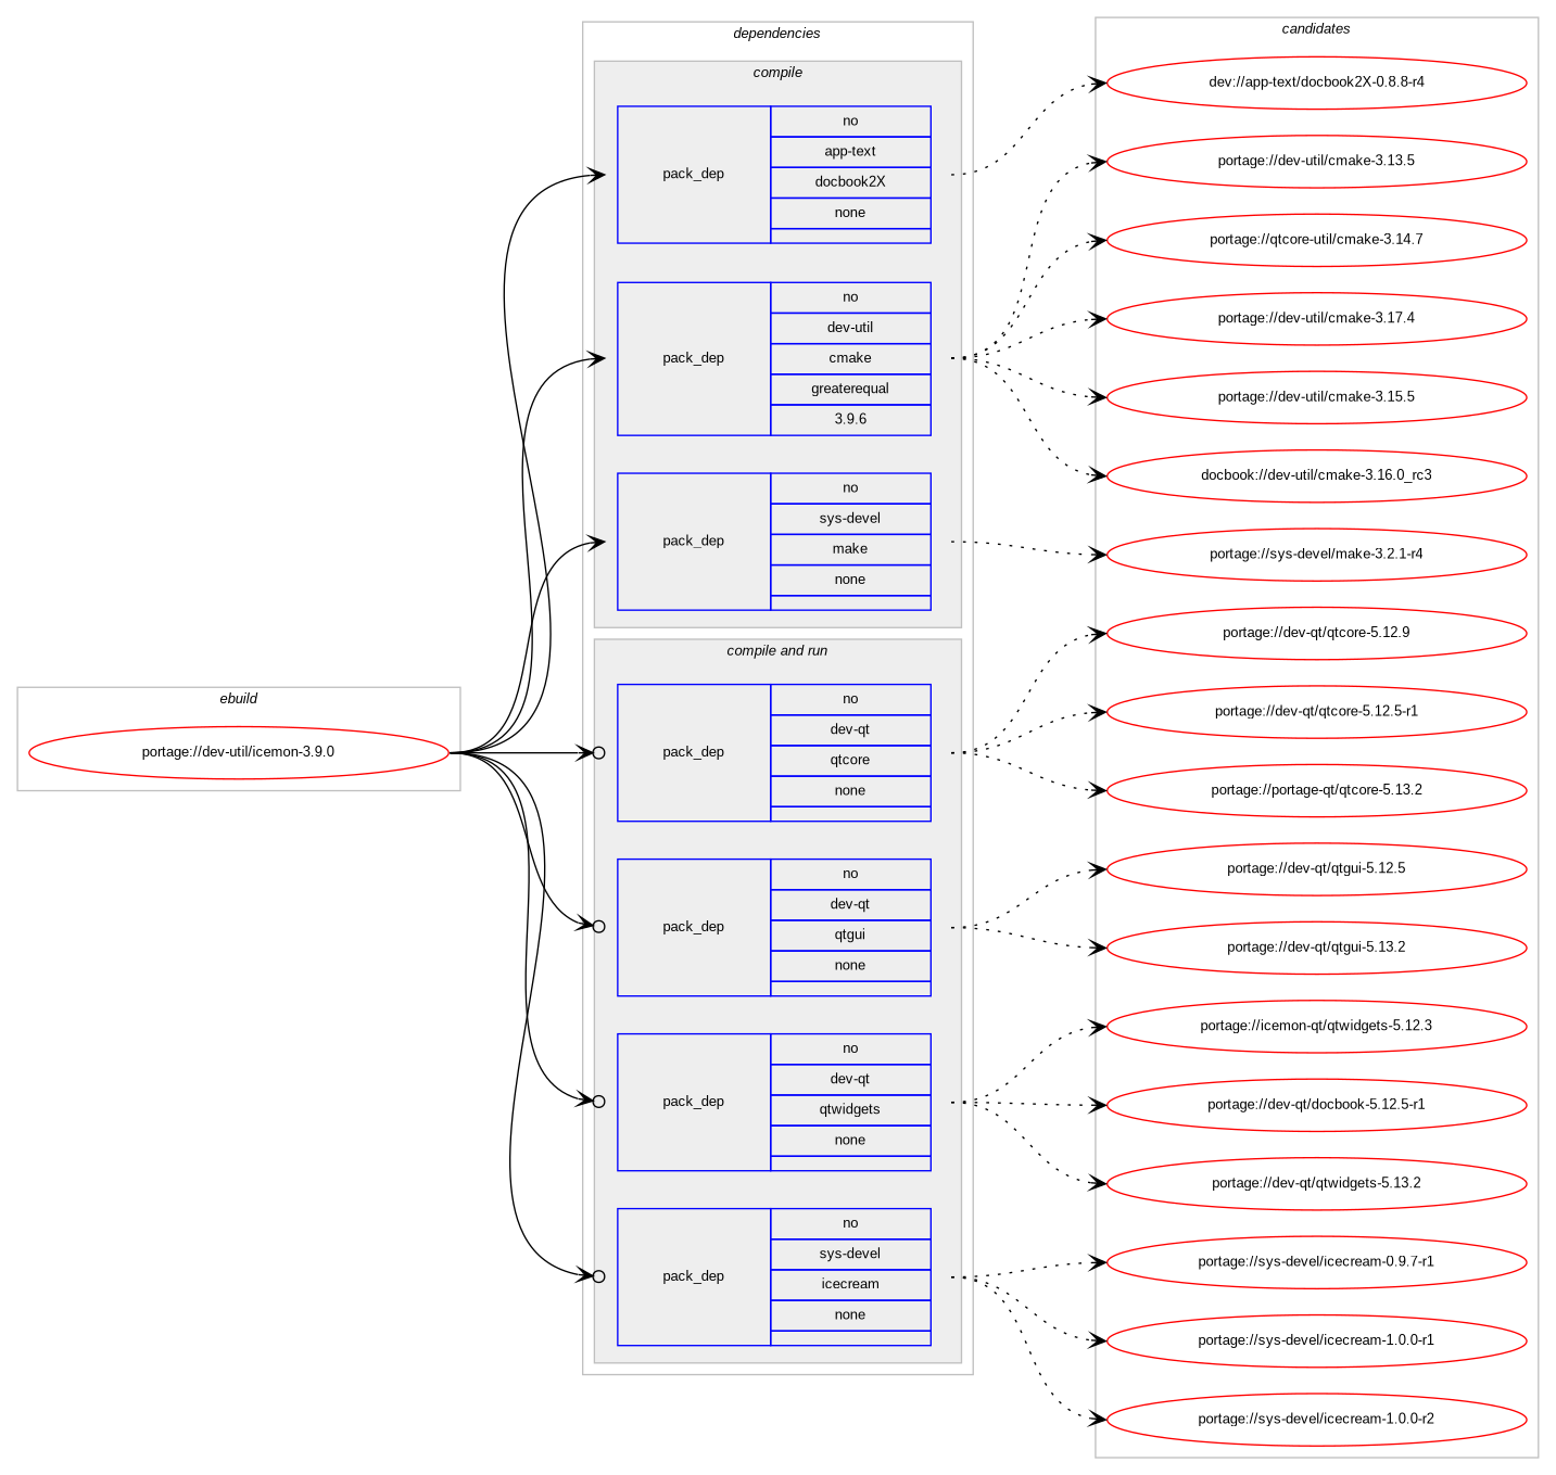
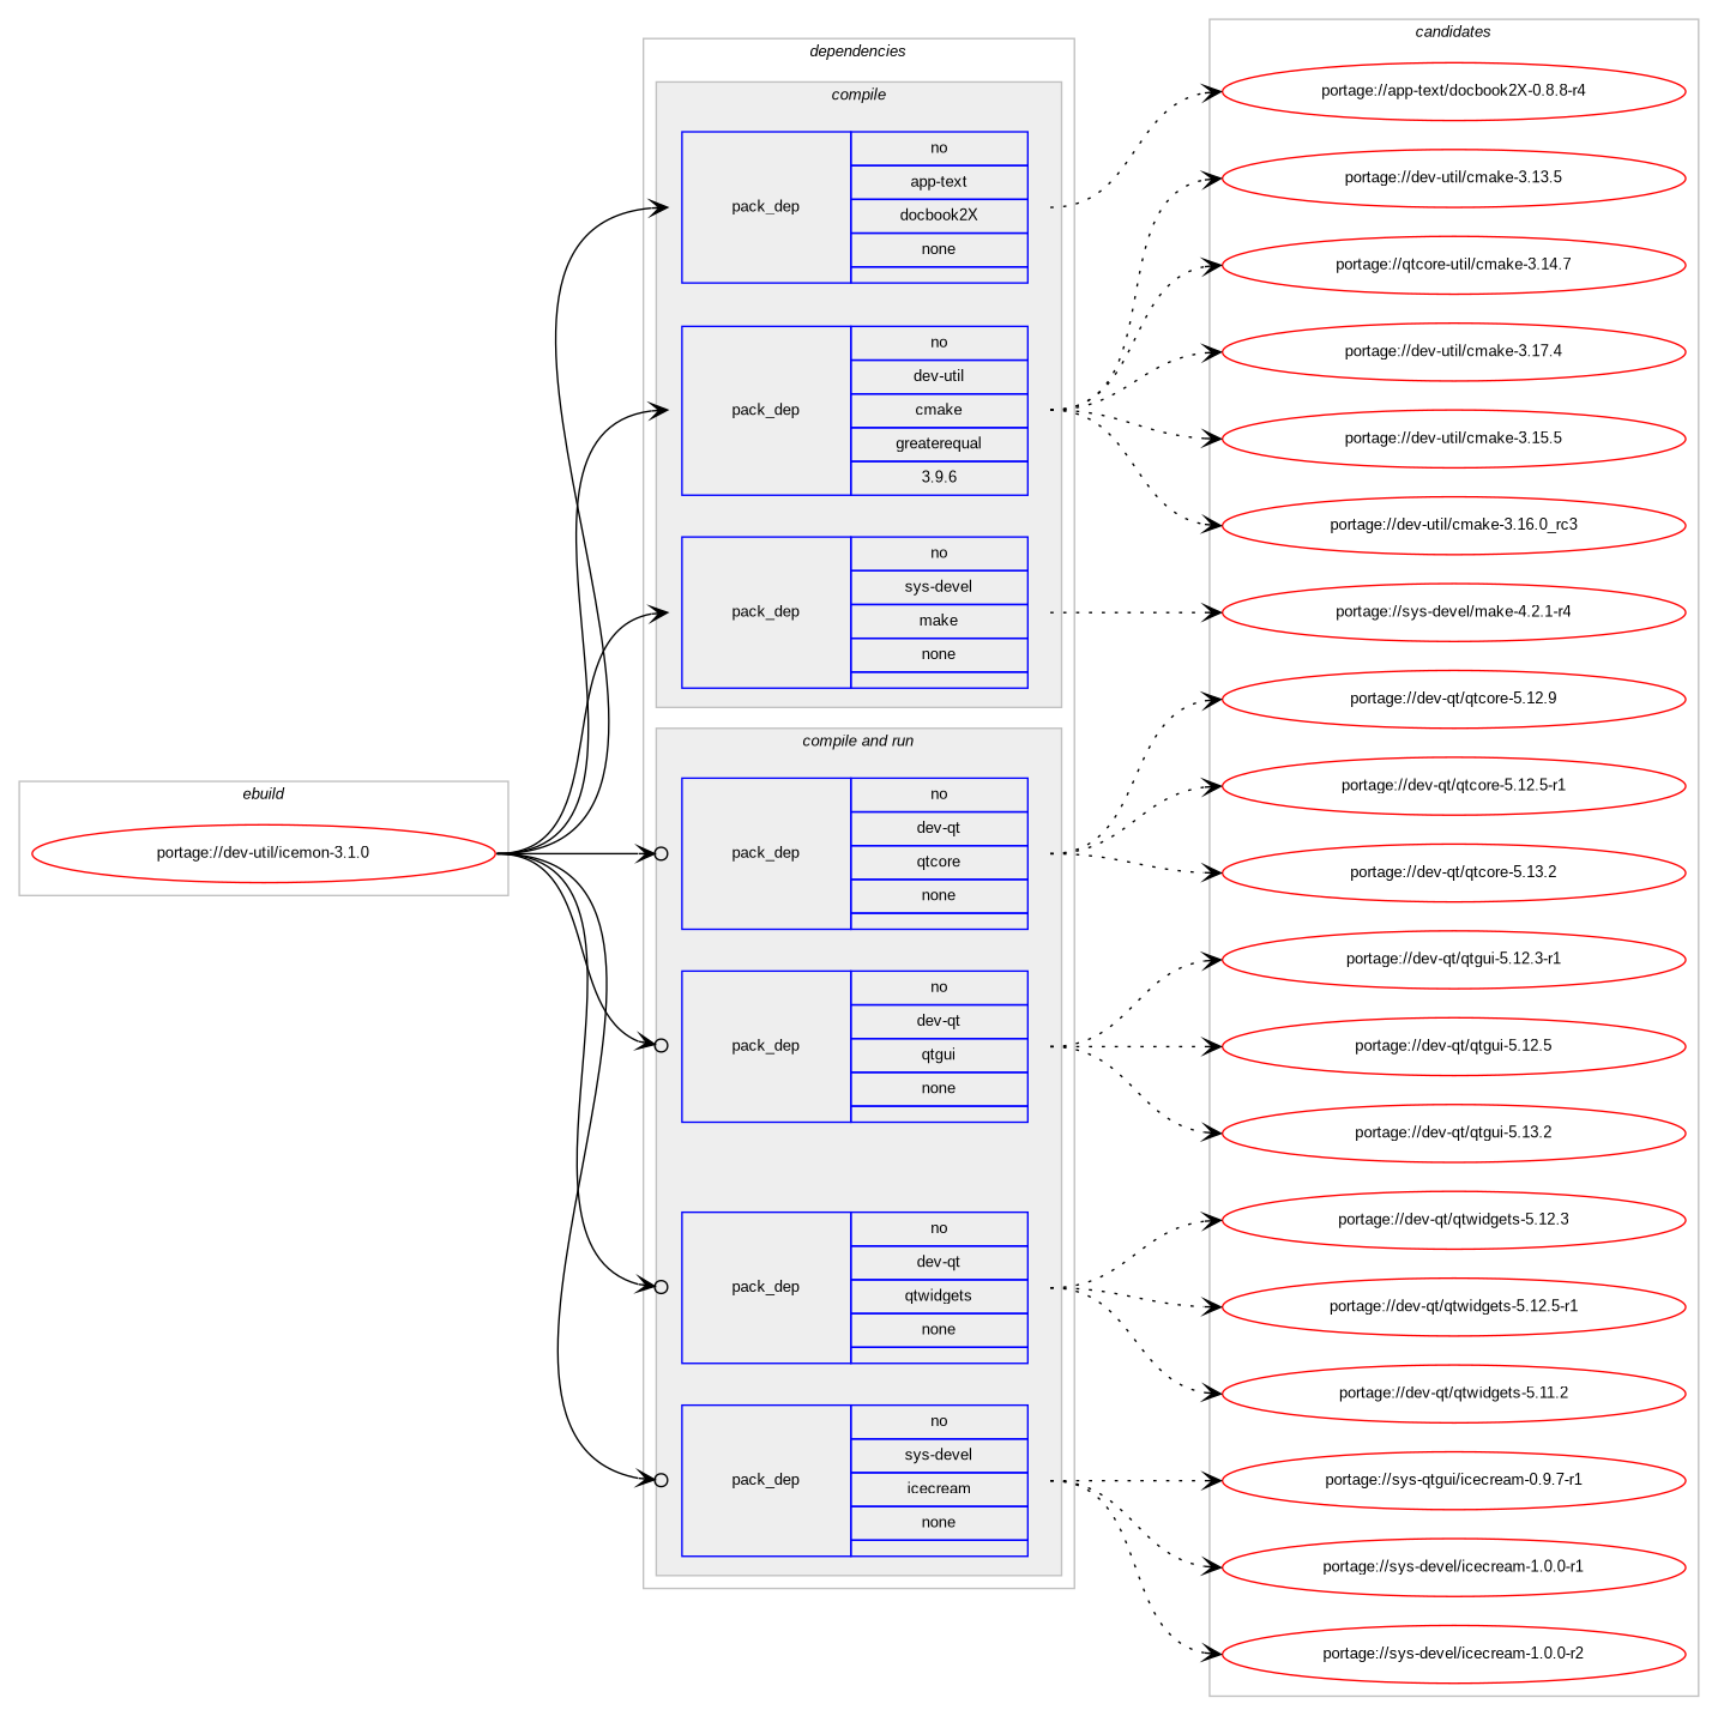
  digraph {
    compound=true
    concentrate=true
    fontname="Liberation Sans"
    fontsize=10
    newrank=true
    rankdir=LR
    ranksep=1.5
    node [color=red fontname="Liberation Sans" fontsize=10]
    edge [arrowhead=vee fontname="Liberation Sans" headport=w style=dotted tailport=e weight=100]
-   n1 [label="portage://dev-util/icemon-3.9.0" width=4]
+   n1 [label="portage://dev-util/icemon-3.1.0" width=4]
    n2 [color=blue label=<<TABLE BORDER="0" CELLBORDER="1" CELLSPACING="0" CELLPADDING="4" WIDTH="220"><TR><TD ROWSPAN="6" CELLPADDING="30">pack_dep</TD></TR><TR><TD WIDTH="110">no</TD></TR><TR><TD>app-text</TD></TR><TR><TD>docbook2X</TD></TR><TR><TD>none</TD></TR><TR><TD></TD></TR></TABLE>> shape=none]
    n3 [color=blue label=<<TABLE BORDER="0" CELLBORDER="1" CELLSPACING="0" CELLPADDING="4" WIDTH="220"><TR><TD ROWSPAN="6" CELLPADDING="30">pack_dep</TD></TR><TR><TD WIDTH="110">no</TD></TR><TR><TD>dev-util</TD></TR><TR><TD>cmake</TD></TR><TR><TD>greaterequal</TD></TR><TR><TD>3.9.6</TD></TR></TABLE>> shape=none]
    n4 [color=blue label=<<TABLE BORDER="0" CELLBORDER="1" CELLSPACING="0" CELLPADDING="4" WIDTH="220"><TR><TD ROWSPAN="6" CELLPADDING="30">pack_dep</TD></TR><TR><TD WIDTH="110">no</TD></TR><TR><TD>sys-devel</TD></TR><TR><TD>make</TD></TR><TR><TD>none</TD></TR><TR><TD></TD></TR></TABLE>> shape=none]
    n5 [color=blue label=<<TABLE BORDER="0" CELLBORDER="1" CELLSPACING="0" CELLPADDING="4" WIDTH="220"><TR><TD ROWSPAN="6" CELLPADDING="30">pack_dep</TD></TR><TR><TD WIDTH="110">no</TD></TR><TR><TD>dev-qt</TD></TR><TR><TD>qtcore</TD></TR><TR><TD>none</TD></TR><TR><TD></TD></TR></TABLE>> shape=none]
    n6 [color=blue label=<<TABLE BORDER="0" CELLBORDER="1" CELLSPACING="0" CELLPADDING="4" WIDTH="220"><TR><TD ROWSPAN="6" CELLPADDING="30">pack_dep</TD></TR><TR><TD WIDTH="110">no</TD></TR><TR><TD>dev-qt</TD></TR><TR><TD>qtgui</TD></TR><TR><TD>none</TD></TR><TR><TD></TD></TR></TABLE>> shape=none]
    n7 [color=blue label=<<TABLE BORDER="0" CELLBORDER="1" CELLSPACING="0" CELLPADDING="4" WIDTH="220"><TR><TD ROWSPAN="6" CELLPADDING="30">pack_dep</TD></TR><TR><TD WIDTH="110">no</TD></TR><TR><TD>dev-qt</TD></TR><TR><TD>qtwidgets</TD></TR><TR><TD>none</TD></TR><TR><TD></TD></TR></TABLE>> shape=none]
    n8 [color=blue label=<<TABLE BORDER="0" CELLBORDER="1" CELLSPACING="0" CELLPADDING="4" WIDTH="220"><TR><TD ROWSPAN="6" CELLPADDING="30">pack_dep</TD></TR><TR><TD WIDTH="110">no</TD></TR><TR><TD>sys-devel</TD></TR><TR><TD>icecream</TD></TR><TR><TD>none</TD></TR><TR><TD></TD></TR></TABLE>> shape=none]
-   n9 [label="dev://app-text/docbook2X-0.8.8-r4" width=4]
+   n9 [label="portage://app-text/docbook2X-0.8.8-r4" width=4]
    n10 [label="portage://dev-util/cmake-3.13.5" width=4]
    n11 [label="portage://qtcore-util/cmake-3.14.7" width=4]
    n12 [label="portage://dev-util/cmake-3.17.4" width=4]
    n13 [label="portage://dev-util/cmake-3.15.5" width=4]
-   n14 [label="docbook://dev-util/cmake-3.16.0_rc3" width=4]
-   n15 [label="portage://sys-devel/make-3.2.1-r4" width=4]
+   n14 [label="portage://dev-util/cmake-3.16.0_rc3" width=4]
+   n15 [label="portage://sys-devel/make-4.2.1-r4" width=4]
    n16 [label="portage://dev-qt/qtcore-5.12.9" width=4]
    n17 [label="portage://dev-qt/qtcore-5.12.5-r1" width=4]
-   n18 [label="portage://portage-qt/qtcore-5.13.2" width=4]
+   n18 [label="portage://dev-qt/qtcore-5.13.2" width=4]
+   n19 [label="portage://dev-qt/qtgui-5.12.3-r1" width=4]
    n20 [label="portage://dev-qt/qtgui-5.12.5" width=4]
    n21 [label="portage://dev-qt/qtgui-5.13.2" width=4]
-   n22 [label="portage://icemon-qt/qtwidgets-5.12.3" width=4]
-   n23 [label="portage://dev-qt/docbook-5.12.5-r1" width=4]
-   n24 [label="portage://dev-qt/qtwidgets-5.13.2" width=4]
-   n25 [label="portage://sys-devel/icecream-0.9.7-r1" width=4]
+   n22 [label="portage://dev-qt/qtwidgets-5.12.3" width=4]
+   n23 [label="portage://dev-qt/qtwidgets-5.12.5-r1" width=4]
+   n24 [label="portage://dev-qt/qtwidgets-5.11.2" width=4]
+   n25 [label="portage://sys-qtgui/icecream-0.9.7-r1" width=4]
    n26 [label="portage://sys-devel/icecream-1.0.0-r1" width=4]
    n27 [label="portage://sys-devel/icecream-1.0.0-r2" width=4]
    subgraph cluster_1 {
      color=gray
      label=<<i>ebuild</i>>
      rank=same
      n1
    }
    subgraph cluster_2 {
      color=gray
      label=<<i>dependencies</i>>
      subgraph cluster_3 {
        color=gray
        fillcolor="#eeeeee"
        label=<<i>compile</i>>
        style=filled
        subgraph sub_4 {
          color=gray
          fillcolor="#eeeeee"
          label=<<i>compile</i>>
          style=filled
          n2
        }
        subgraph sub_5 {
          color=gray
          fillcolor="#eeeeee"
          label=<<i>compile</i>>
          style=filled
          n3
        }
        subgraph sub_6 {
          color=gray
          fillcolor="#eeeeee"
          label=<<i>compile</i>>
          style=filled
          n4
        }
      }
      subgraph cluster_7 {
        color=gray
        fillcolor="#eeeeee"
        label=<<i>compile and run</i>>
        style=filled
        subgraph sub_8 {
          color=gray
          fillcolor="#eeeeee"
          label=<<i>compile and run</i>>
          style=filled
          n5
        }
        subgraph sub_9 {
          color=gray
          fillcolor="#eeeeee"
          label=<<i>compile and run</i>>
          style=filled
          n6
        }
        subgraph sub_10 {
          color=gray
          fillcolor="#eeeeee"
          label=<<i>compile and run</i>>
          style=filled
          n7
        }
        subgraph sub_11 {
          color=gray
          fillcolor="#eeeeee"
          label=<<i>compile and run</i>>
          style=filled
          n8
        }
      }
      subgraph cluster_12 {
        color=gray
        fillcolor="#eeeeee"
        label=<<i>run</i>>
        style=filled
      }
    }
    subgraph cluster_13 {
      color=gray
      label=<<i>candidates</i>>
      rank=same
      subgraph sub_14 {
        color=black
        label=<<i>candidates</i>>
        nodesep=1
        rank=same
        n9
      }
      subgraph sub_15 {
        color=black
        label=<<i>candidates</i>>
        nodesep=1
        rank=same
        n10
        n11
        n12
        n13
        n14
      }
      subgraph sub_16 {
        color=black
        label=<<i>candidates</i>>
        nodesep=1
        rank=same
        n15
      }
      subgraph sub_17 {
        color=black
        label=<<i>candidates</i>>
        nodesep=1
        rank=same
        n16
        n17
        n18
      }
      subgraph sub_18 {
        color=black
        label=<<i>candidates</i>>
        nodesep=1
        rank=same
+       n19
        n20
        n21
      }
      subgraph sub_19 {
        color=black
        label=<<i>candidates</i>>
        nodesep=1
        rank=same
        n22
        n23
        n24
      }
      subgraph sub_20 {
        color=black
        label=<<i>candidates</i>>
        nodesep=1
        rank=same
        n25
        n26
        n27
      }
    }
    n1 -> n2 [style=solid weight=20]
    n1 -> n3 [style=solid weight=20]
    n1 -> n4 [style=solid weight=20]
    n1 -> n5 [arrowhead=odotvee style=solid weight=20]
    n1 -> n6 [arrowhead=odotvee style=solid weight=20]
    n1 -> n7 [arrowhead=odotvee style=solid weight=20]
    n1 -> n8 [arrowhead=odotvee style=solid weight=20]
    n2 -> n9
    n3 -> n10
    n3 -> n11
    n3 -> n12
    n3 -> n13
    n3 -> n14
    n4 -> n15
    n5 -> n16
    n5 -> n17
    n5 -> n18
+   n6 -> n19
    n6 -> n20
    n6 -> n21
    n7 -> n22
    n7 -> n23
    n7 -> n24
    n8 -> n25
    n8 -> n26
    n8 -> n27
  }
